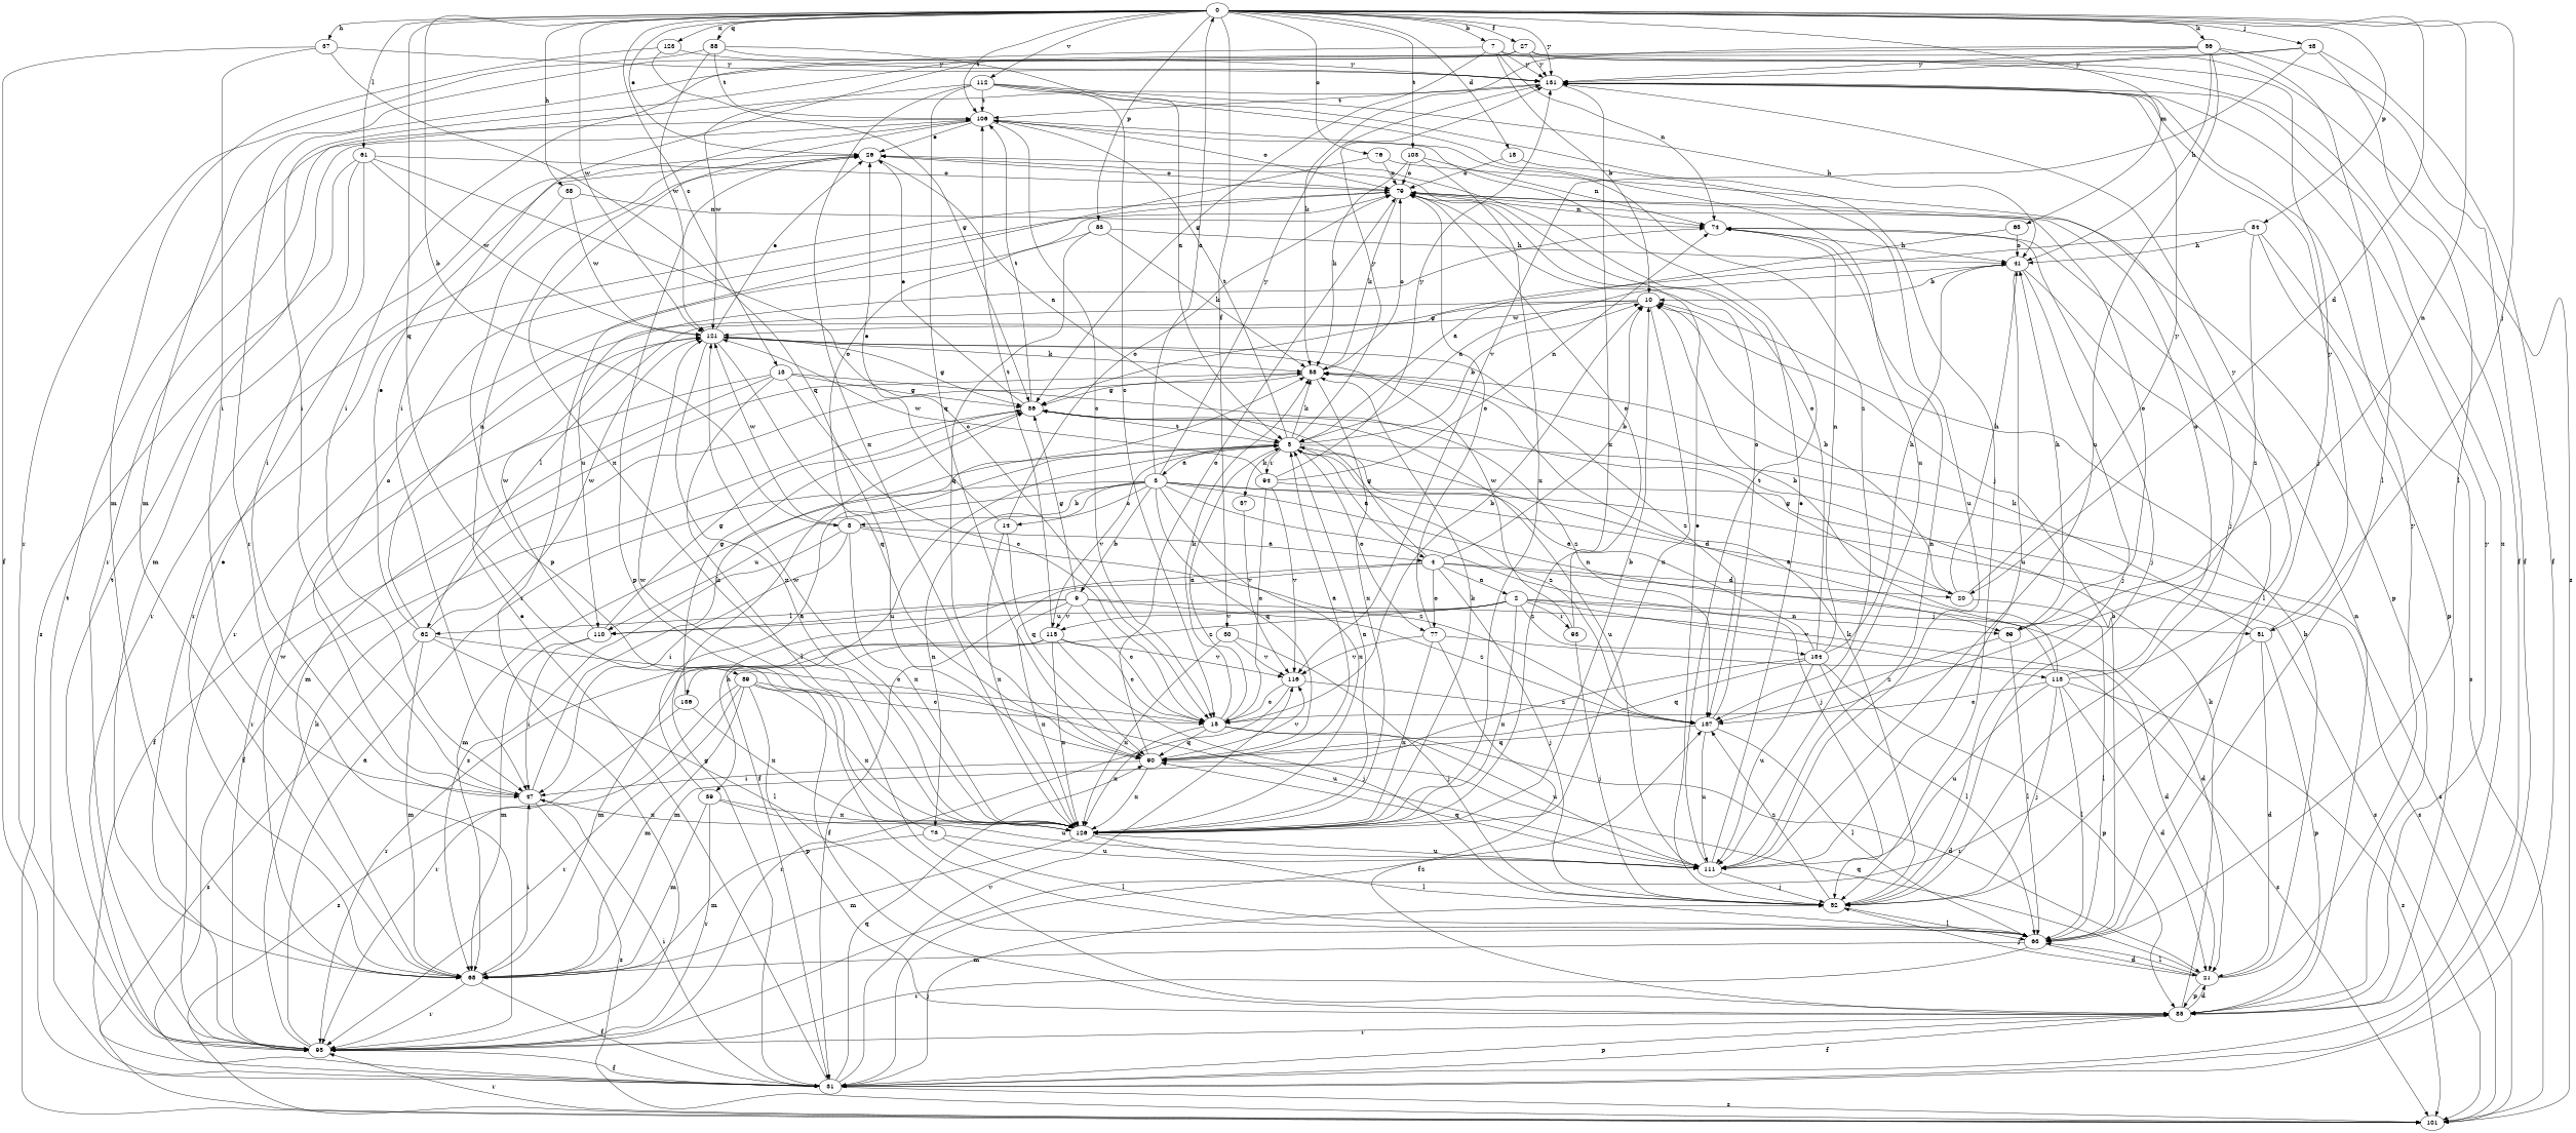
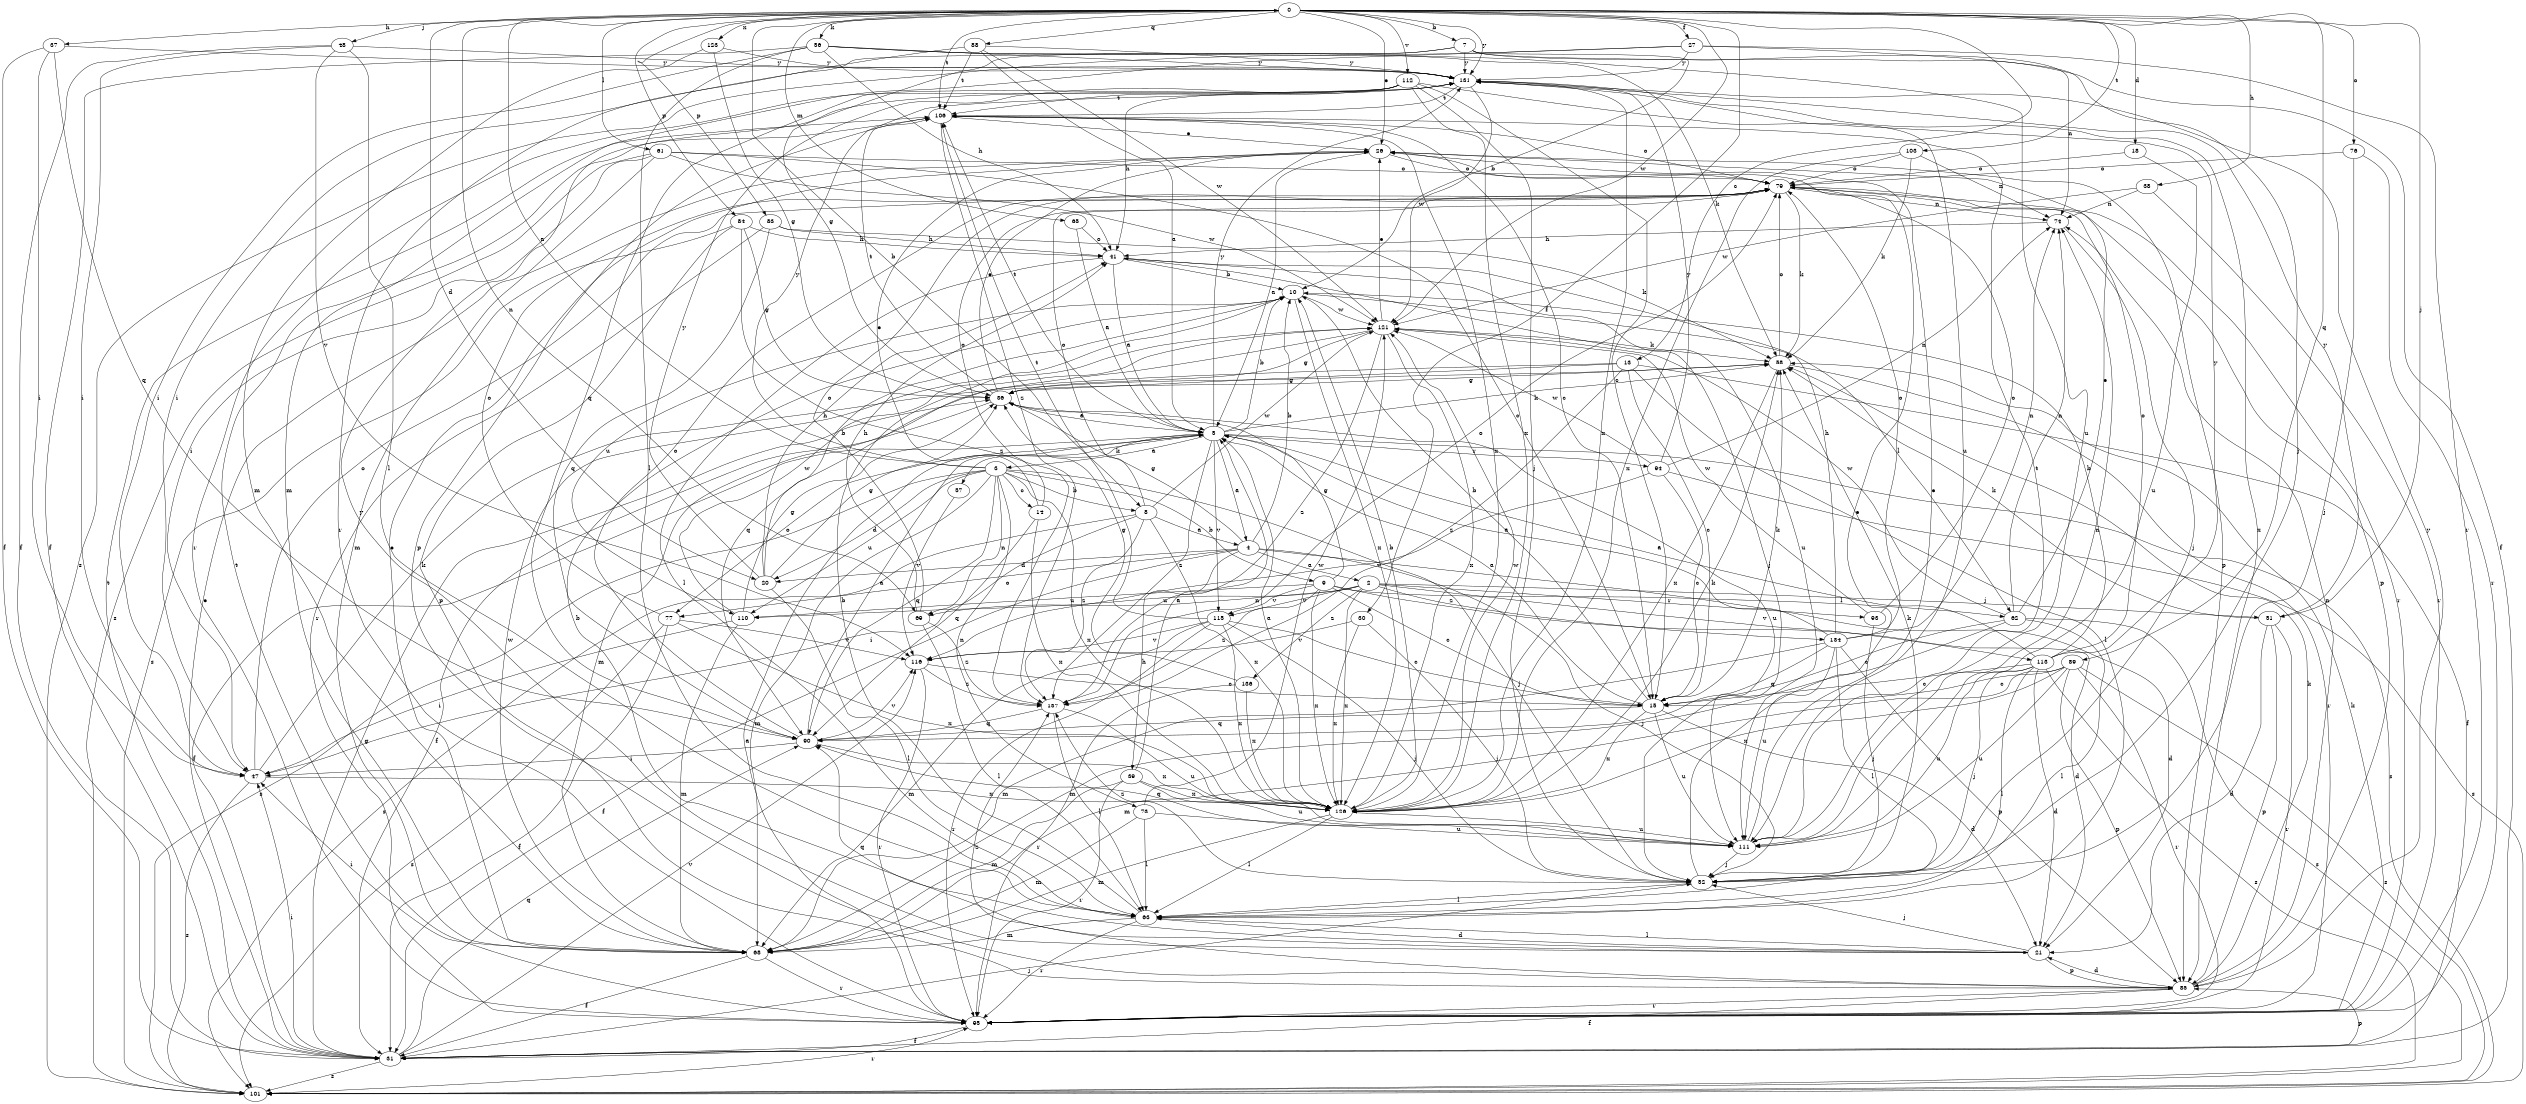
  strict digraph {
    0
    7
    8
    13
    18
    20
    26
    27
    30
    37
    38
    48
    51
    56
    61
    65
    69
    76
    83
    84
    88
    89
    103
    106
    112
    121
    123
    131
    10
    31
    36
    47
    74
    126
    101
    4
    137
    79
    68
    15
    63
    111
    41
    5
    85
    52
    95
    116
    90
    21
    58
    2
    93
    110
    113
    115
    134
    136
    3
    9
    14
    73
    62
    39
    77
    57
    94
    0 -> 7 [label=b]
    0 -> 8 [label=b]
    0 -> 13 [label=c]
    0 -> 18 [label=d]
    0 -> 20 [label=d]
    0 -> 26 [label=e]
    0 -> 27 [label=f]
    0 -> 30 [label=f]
    0 -> 37 [label=h]
    0 -> 38 [label=h]
    0 -> 48 [label=j]
    0 -> 51 [label=j]
    0 -> 56 [label=k]
    0 -> 61 [label=l]
    0 -> 65 [label=m]
    0 -> 69 [label=n]
    0 -> 76 [label=o]
    0 -> 83 [label=p]
    0 -> 84 [label=p]
    0 -> 88 [label=q]
    0 -> 89 [label=q]
    0 -> 103 [label=t]
    0 -> 106 [label=t]
    0 -> 112 [label=v]
    0 -> 121 [label=w]
    0 -> 123 [label=x]
    0 -> 131 [label=y]
    7 -> 131 [label=y]
    7 -> 10 [label=b]
    7 -> 31 [label=f]
    7 -> 36 [label=g]
    7 -> 47 [label=i]
    7 -> 74 [label=n]
    8 -> 121 [label=w]
    8 -> 47 [label=i]
    8 -> 126 [label=x]
-   8 -> 68 [label=s]
+   8 -> 101 [label=s]
    8 -> 4 [label=a]
    8 -> 137 [label=z]
    8 -> 79 [label=o]
    13 -> 31 [label=f]
    13 -> 36 [label=g]
    13 -> 137 [label=z]
    13 -> 68 [label=m]
    13 -> 15 [label=c]
    13 -> 63 [label=l]
    18 -> 79 [label=o]
    18 -> 111 [label=u]
    20 -> 131 [label=y]
    20 -> 10 [label=b]
    20 -> 36 [label=g]
    20 -> 63 [label=l]
    20 -> 41 [label=h]
    26 -> 79 [label=o]
    26 -> 5 [label=a]
    26 -> 85 [label=p]
    27 -> 131 [label=y]
    27 -> 101 [label=s]
    27 -> 68 [label=m]
    27 -> 52 [label=j]
    27 -> 95 [label=r]
    30 -> 126 [label=x]
    30 -> 52 [label=j]
    30 -> 116 [label=v]
    37 -> 131 [label=y]
    37 -> 31 [label=f]
    37 -> 47 [label=i]
    37 -> 90 [label=q]
    38 -> 121 [label=w]
    38 -> 74 [label=n]
    38 -> 95 [label=r]
    48 -> 131 [label=y]
    48 -> 31 [label=f]
    48 -> 47 [label=i]
    48 -> 63 [label=l]
    48 -> 116 [label=v]
    51 -> 131 [label=y]
    51 -> 85 [label=p]
    51 -> 95 [label=r]
    51 -> 21 [label=d]
    51 -> 58 [label=k]
    56 -> 131 [label=y]
    56 -> 31 [label=f]
    56 -> 47 [label=i]
    56 -> 63 [label=l]
    56 -> 111 [label=u]
    56 -> 41 [label=h]
    56 -> 58 [label=k]
    61 -> 121 [label=w]
    61 -> 47 [label=i]
    61 -> 101 [label=s]
    61 -> 79 [label=o]
    61 -> 68 [label=m]
    61 -> 15 [label=c]
    65 -> 41 [label=o]
    65 -> 5 [label=a]
    69 -> 137 [label=z]
    69 -> 79 [label=o]
    69 -> 63 [label=l]
    69 -> 41 [label=h]
    76 -> 79 [label=o]
    76 -> 52 [label=j]
    76 -> 95 [label=r]
    83 -> 41 [label=h]
    83 -> 95 [label=r]
    83 -> 90 [label=q]
    83 -> 58 [label=k]
    84 -> 36 [label=g]
    84 -> 101 [label=s]
    84 -> 137 [label=z]
    84 -> 41 [label=h]
    84 -> 85 [label=p]
    88 -> 106 [label=t]
    88 -> 121 [label=w]
    88 -> 131 [label=y]
    88 -> 5 [label=a]
    88 -> 95 [label=r]
    89 -> 126 [label=x]
    89 -> 101 [label=s]
    89 -> 68 [label=m]
    89 -> 15 [label=c]
    89 -> 111 [label=u]
    89 -> 85 [label=p]
    89 -> 95 [label=r]
    103 -> 74 [label=n]
    103 -> 126 [label=x]
    103 -> 79 [label=o]
    103 -> 58 [label=k]
    106 -> 26 [label=e]
    106 -> 126 [label=x]
    106 -> 137 [label=z]
    106 -> 79 [label=o]
    106 -> 15 [label=c]
    106 -> 85 [label=p]
    112 -> 106 [label=t]
    112 -> 126 [label=x]
    112 -> 15 [label=c]
    112 -> 111 [label=u]
    112 -> 41 [label=h]
    112 -> 52 [label=j]
    112 -> 95 [label=r]
    112 -> 90 [label=q]
    121 -> 26 [label=e]
    121 -> 36 [label=g]
    121 -> 126 [label=x]
    121 -> 137 [label=z]
    121 -> 90 [label=q]
    121 -> 58 [label=k]
    123 -> 131 [label=y]
    123 -> 36 [label=g]
    123 -> 68 [label=m]
    131 -> 106 [label=t]
    131 -> 121 [label=w]
    131 -> 126 [label=x]
    131 -> 85 [label=x]
    10 -> 121 [label=w]
    10 -> 126 [label=x]
    10 -> 110 [label=u]
    10 -> 62 [label=l]
    31 -> 26 [label=e]
    31 -> 106 [label=t]
    31 -> 36 [label=g]
    31 -> 47 [label=i]
    31 -> 101 [label=s]
    31 -> 85 [label=p]
    31 -> 52 [label=j]
    31 -> 116 [label=v]
    31 -> 90 [label=q]
    36 -> 26 [label=e]
    36 -> 106 [label=t]
    36 -> 31 [label=f]
    36 -> 111 [label=u]
-   36 -> 5 [label=t]
+   36 -> 5 [label=a]
    47 -> 126 [label=x]
    47 -> 101 [label=s]
    47 -> 79 [label=o]
    47 -> 58 [label=k]
    74 -> 41 [label=h]
    74 -> 52 [label=j]
    126 -> 121 [label=w]
    126 -> 10 [label=b]
    126 -> 68 [label=m]
    126 -> 63 [label=l]
    126 -> 111 [label=u]
    126 -> 5 [label=a]
    126 -> 58 [label=k]
    101 -> 95 [label=r]
    4 -> 20 [label=d]
    4 -> 10 [label=b]
    4 -> 31 [label=f]
    4 -> 36 [label=g]
    4 -> 52 [label=j]
    4 -> 21 [label=d]
    4 -> 2 [label=a]
    4 -> 39 [label=h]
    4 -> 77 [label=o]
    137 -> 79 [label=o]
    137 -> 63 [label=l]
    137 -> 111 [label=u]
    137 -> 90 [label=q]
    79 -> 74 [label=n]
    79 -> 85 [label=p]
    79 -> 95 [label=r]
    79 -> 58 [label=k]
    68 -> 26 [label=e]
    68 -> 121 [label=w]
    68 -> 31 [label=f]
    68 -> 47 [label=i]
    68 -> 95 [label=r]
    15 -> 10 [label=b]
    15 -> 126 [label=x]
    15 -> 111 [label=u]
    15 -> 5 [label=a]
    15 -> 90 [label=q]
    15 -> 21 [label=d]
    15 -> 58 [label=k]
    63 -> 10 [label=b]
    63 -> 68 [label=m]
    63 -> 95 [label=r]
    63 -> 21 [label=d]
    111 -> 26 [label=e]
    111 -> 106 [label=t]
    111 -> 74 [label=n]
    111 -> 52 [label=j]
    111 -> 90 [label=q]
    41 -> 10 [label=b]
    41 -> 63 [label=l]
    41 -> 111 [label=u]
    41 -> 5 [label=a]
    41 -> 52 [label=j]
    5 -> 106 [label=t]
    5 -> 131 [label=y]
    5 -> 10 [label=b]
    5 -> 31 [label=f]
    5 -> 101 [label=s]
    5 -> 4 [label=a]
    5 -> 137 [label=z]
    5 -> 58 [label=k]
    5 -> 115 [label=v]
    5 -> 3 [label=a]
    5 -> 77 [label=o]
    5 -> 57 [label=k]
    5 -> 94 [label=r]
    85 -> 131 [label=y]
    85 -> 31 [label=f]
    85 -> 74 [label=n]
    85 -> 137 [label=z]
    85 -> 95 [label=r]
    85 -> 21 [label=d]
    85 -> 58 [label=k]
    52 -> 26 [label=e]
    52 -> 137 [label=z]
    52 -> 63 [label=l]
    52 -> 58 [label=k]
    95 -> 106 [label=t]
    95 -> 31 [label=f]
    95 -> 5 [label=a]
    95 -> 58 [label=k]
    116 -> 137 [label=z]
    116 -> 15 [label=c]
    116 -> 95 [label=r]
    90 -> 47 [label=i]
    90 -> 126 [label=x]
    90 -> 79 [label=o]
    90 -> 5 [label=a]
    90 -> 116 [label=v]
    21 -> 131 [label=y]
    21 -> 10 [label=b]
    21 -> 63 [label=l]
    21 -> 85 [label=p]
    21 -> 52 [label=j]
    21 -> 90 [label=q]
    58 -> 36 [label=g]
    58 -> 126 [label=x]
    58 -> 79 [label=o]
    58 -> 95 [label=r]
    2 -> 51 [label=j]
    2 -> 69 [label=n]
    2 -> 126 [label=x]
    2 -> 93 [label=r]
    2 -> 110 [label=u]
    2 -> 113 [label=v]
    2 -> 115 [label=v]
    2 -> 134 [label=z]
    2 -> 136 [label=z]
    93 -> 121 [label=w]
    93 -> 79 [label=o]
    93 -> 52 [label=j]
    110 -> 121 [label=w]
    110 -> 36 [label=g]
    110 -> 47 [label=i]
    110 -> 68 [label=m]
    113 -> 131 [label=y]
    113 -> 10 [label=b]
    113 -> 101 [label=s]
    113 -> 79 [label=o]
    113 -> 15 [label=c]
    113 -> 63 [label=l]
    113 -> 111 [label=u]
    113 -> 5 [label=a]
    113 -> 52 [label=j]
    113 -> 21 [label=d]
    115 -> 106 [label=t]
    115 -> 126 [label=x]
    115 -> 68 [label=m]
    115 -> 15 [label=c]
    115 -> 52 [label=j]
    115 -> 95 [label=r]
    115 -> 116 [label=v]
    134 -> 74 [label=n]
    134 -> 79 [label=o]
    134 -> 68 [label=m]
    134 -> 63 [label=l]
    134 -> 111 [label=u]
    134 -> 41 [label=h]
    134 -> 5 [label=a]
    134 -> 85 [label=p]
    134 -> 90 [label=q]
    136 -> 36 [label=g]
    136 -> 126 [label=x]
    136 -> 95 [label=r]
    3 -> 0 [label=a]
    3 -> 8 [label=b]
    3 -> 20 [label=d]
    3 -> 69 [label=n]
    3 -> 131 [label=y]
    3 -> 126 [label=x]
    3 -> 101 [label=s]
    3 -> 68 [label=m]
    3 -> 52 [label=j]
    3 -> 90 [label=q]
    3 -> 110 [label=u]
    3 -> 9 [label=b]
    3 -> 14 [label=c]
    3 -> 73 [label=n]
    9 -> 36 [label=g]
    9 -> 126 [label=x]
    9 -> 137 [label=z]
    9 -> 15 [label=c]
    9 -> 21 [label=d]
    9 -> 110 [label=u]
    9 -> 115 [label=v]
    9 -> 62 [label=l]
    14 -> 26 [label=e]
    14 -> 126 [label=x]
    14 -> 79 [label=o]
    14 -> 90 [label=q]
    73 -> 121 [label=w]
    73 -> 68 [label=m]
    73 -> 63 [label=l]
    73 -> 111 [label=u]
    62 -> 26 [label=e]
    62 -> 121 [label=w]
    62 -> 74 [label=n]
    62 -> 101 [label=s]
    62 -> 68 [label=m]
    62 -> 15 [label=c]
    62 -> 63 [label=l]
    39 -> 126 [label=x]
    39 -> 68 [label=m]
    39 -> 111 [label=u]
    39 -> 5 [label=a]
    39 -> 95 [label=r]
    77 -> 31 [label=f]
    77 -> 126 [label=x]
    77 -> 101 [label=s]
    77 -> 79 [label=o]
    77 -> 116 [label=v]
    57 -> 116 [label=v]
    94 -> 121 [label=w]
    94 -> 131 [label=y]
    94 -> 74 [label=n]
    94 -> 101 [label=s]
    94 -> 15 [label=c]
    94 -> 116 [label=v]
  }
